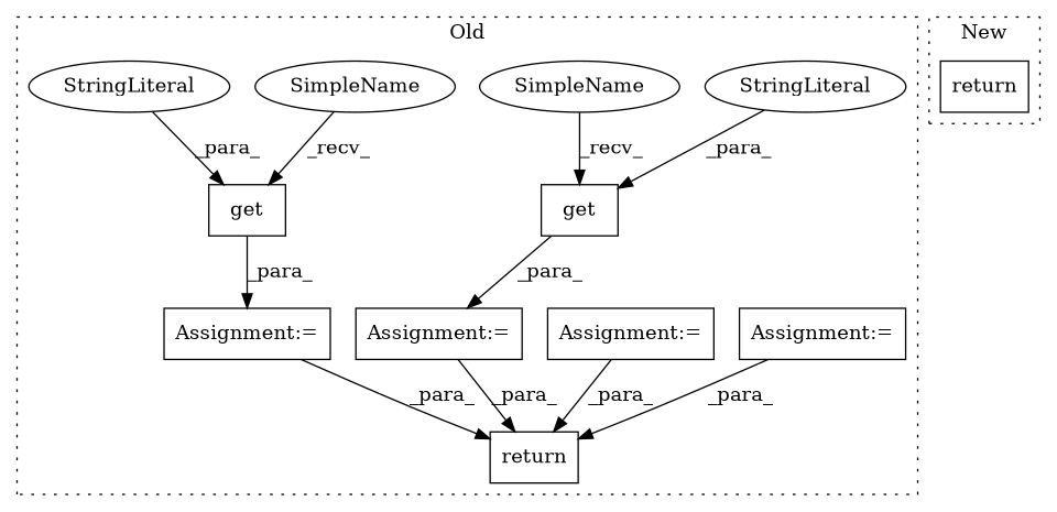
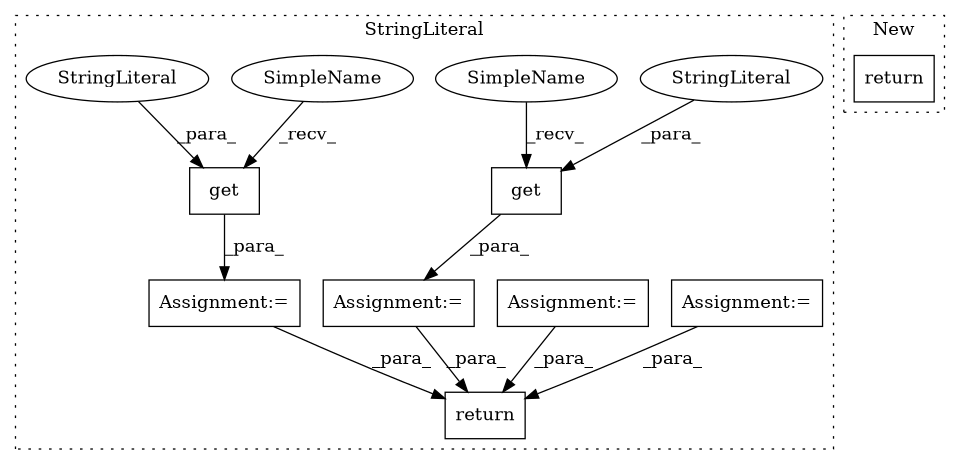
  digraph {
    node [a=7 l=1 shape=box]
    n1 [a=32 l="4,1" label=get s="8799,8832"]
    n2 [a=41 l=7 label=return s=8872]
    n3 [label="Assignment:=" s=8682]
    n4 [a=45 l=7 label=StringLiteral s=8803 shape=ellipse]
    n5 [label="Assignment:=" s=8791]
    n6 [label="Assignment:=" s=8843]
    n7 [label="Assignment:=" s=8752]
    n8 [a=32 l="4,1" label=get s="8760,8779"]
    n9 [a=45 l=10 label=StringLiteral s=8764 shape=ellipse]
    n10 [a=42 l=6 label=SimpleName s=8792 shape=ellipse]
    n11 [a=42 l=6 label=SimpleName s=8753 shape=ellipse]
    n12 [a=41 l=7 label=return s=7532]
    subgraph cluster_1 {
-     label=Old
+     label=StringLiteral
      style=dotted
      n1
      n2
      n3
      n4
      n5
      n6
      n7
      n8
      n9
      n10
      n11
    }
    subgraph cluster_2 {
      label=New
      style=dotted
      n12
    }
    n1 -> n5 [label=_para_]
    n3 -> n2 [label=_para_]
    n4 -> n1 [label=_para_]
    n5 -> n2 [label=_para_]
    n6 -> n2 [label=_para_]
    n7 -> n2 [label=_para_]
    n8 -> n7 [label=_para_]
    n9 -> n8 [label=_para_]
    n10 -> n1 [label=_recv_]
    n11 -> n8 [label=_recv_]
  }
